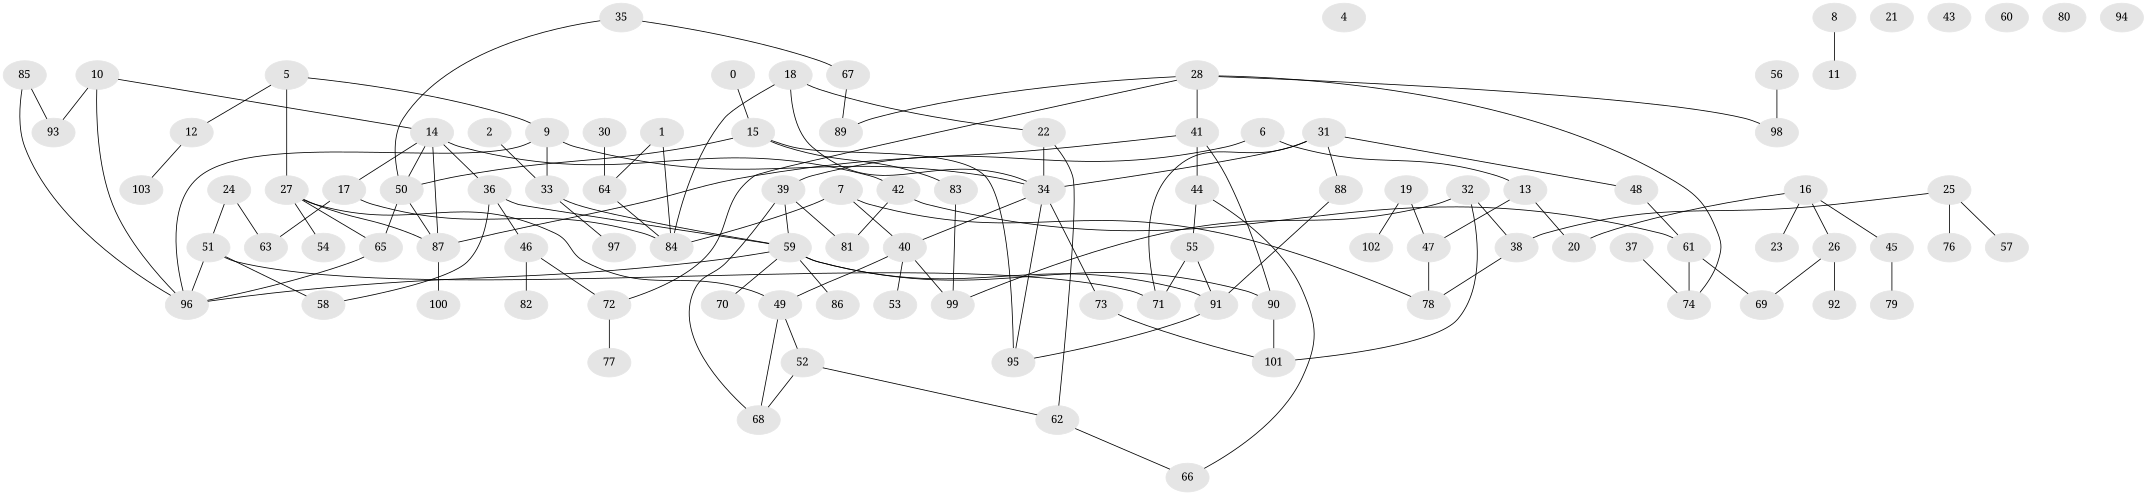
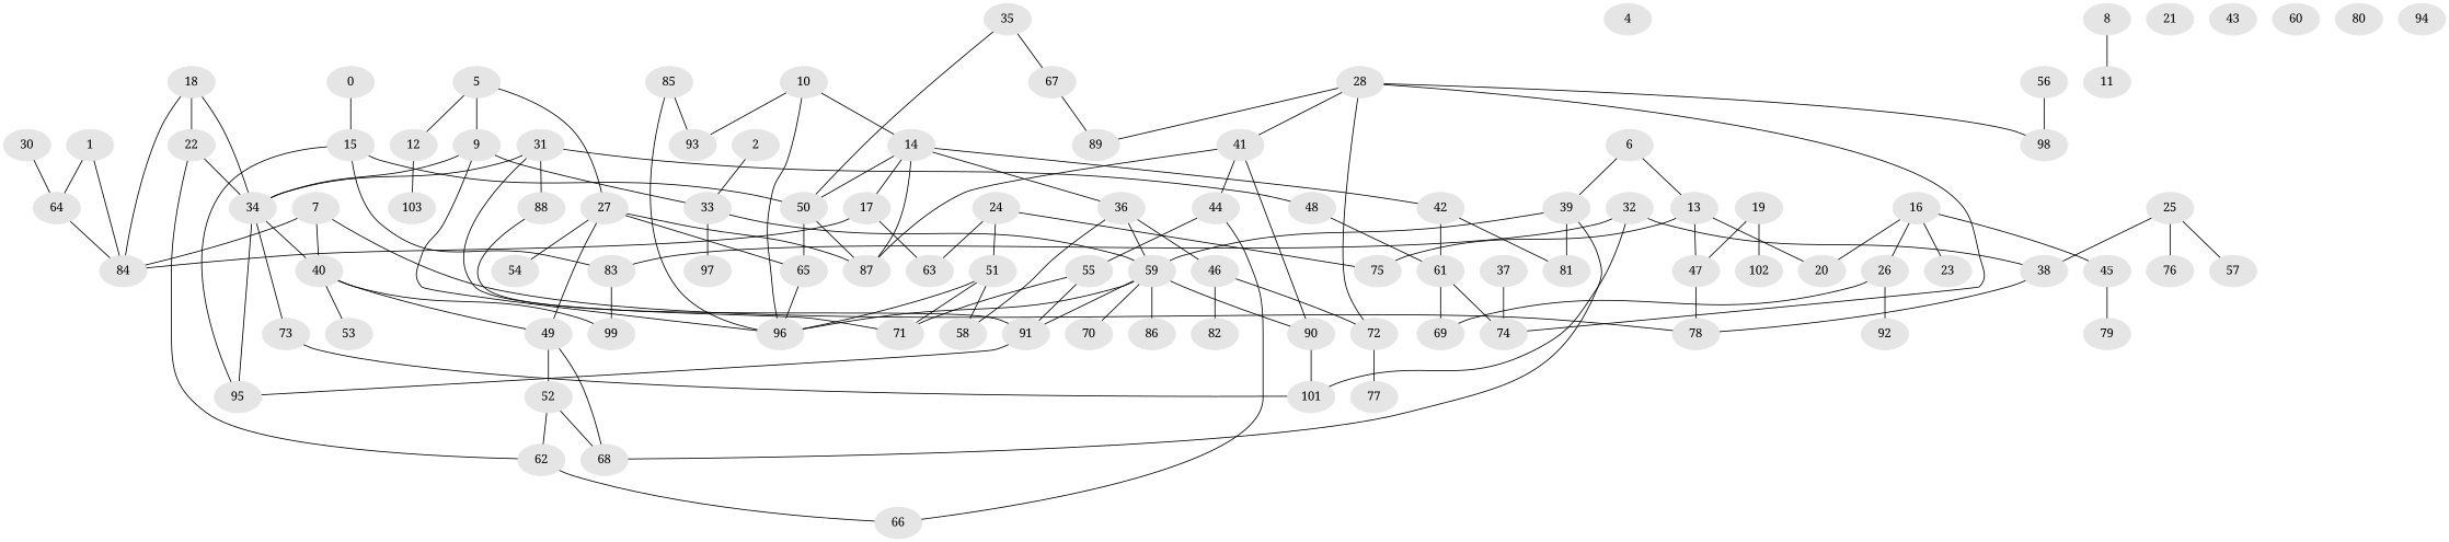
  graph {
    fontname="Noto Serif"
    node [color=gray90 fontname="Noto Serif" style=filled]
    edge [fontname="Noto Serif"]
    1
    64
    84
    2
    33
    59
    97
    n8 [label=0]
    15
    50
    83
    95
    4
    5
    9
    12
    27
    34
    96
    103
    87
    49
    54
    65
    6
    13
    39
    20
    47
+   75
    68
    81
    7
    40
    78
    53
    99
    8
    11
    73
    10
    14
    93
    17
    36
    42
    63
    46
    58
    61
-   100
    16
    23
    26
    45
    69
    92
    79
    18
    22
    62
    19
    102
    21
    66
    24
    51
    71
    25
    38
    57
    76
    52
    28
    41
    72
    74
    89
    98
    44
    90
    77
    31
    48
    88
    35
    67
    91
    70
    86
    30
    32
    101
    82
    37
    55
    43
    56
    60
    80
    85
    94
    1 -- 64
    1 -- 84
    64 -- 84
    2 -- 33
    33 -- 59
    33 -- 97
    59 -- 96
    59 -- 90
    59 -- 91
    59 -- 70
    59 -- 86
    n8 -- 15
    15 -- 50
    15 -- 83
    15 -- 95
    50 -- 87
    50 -- 65
    83 -- 99
    5 -- 9
    5 -- 12
    5 -- 27
    9 -- 33
    9 -- 34
    9 -- 96
    12 -- 103
    27 -- 87
    27 -- 49
    27 -- 54
    27 -- 65
    34 -- 95
    34 -- 40
    34 -- 73
-   87 -- 100
    49 -- 68
    49 -- 52
    65 -- 96
    6 -- 13
    6 -- 39
    13 -- 20
    13 -- 47
+   13 -- 75
    39 -- 59
    39 -- 68
    39 -- 81
    47 -- 78
    7 -- 84
    7 -- 40
    7 -- 78
    40 -- 49
    40 -- 53
    40 -- 99
    8 -- 11
    73 -- 101
    10 -- 96
    10 -- 14
    10 -- 93
    14 -- 50
    14 -- 87
    14 -- 17
    14 -- 36
    14 -- 42
    17 -- 84
    17 -- 63
    36 -- 59
    36 -- 46
    36 -- 58
    42 -- 81
    42 -- 61
    46 -- 72
    46 -- 82
    61 -- 69
    61 -- 74
    16 -- 20
    16 -- 23
    16 -- 26
    16 -- 45
    26 -- 69
    26 -- 92
    45 -- 79
    18 -- 84
    18 -- 34
    18 -- 22
    22 -- 34
    22 -- 62
    62 -- 66
    19 -- 47
    19 -- 102
+   24 -- 75
    24 -- 63
    24 -- 51
    51 -- 96
    51 -- 58
    51 -- 71
    25 -- 38
    25 -- 57
    25 -- 76
    38 -- 78
    52 -- 68
    52 -- 62
    28 -- 41
    28 -- 72
    28 -- 74
    28 -- 89
    28 -- 98
    41 -- 87
    41 -- 44
    41 -- 90
    72 -- 77
    44 -- 66
    44 -- 55
    90 -- 101
    31 -- 34
    31 -- 71
    31 -- 48
    31 -- 88
    48 -- 61
    88 -- 91
    35 -- 50
    35 -- 67
    67 -- 89
    91 -- 95
    30 -- 64
-   32 -- 99
+   32 -- 83
    32 -- 38
    32 -- 101
    37 -- 74
    55 -- 71
    55 -- 91
    56 -- 98
    85 -- 96
    85 -- 93
  }
